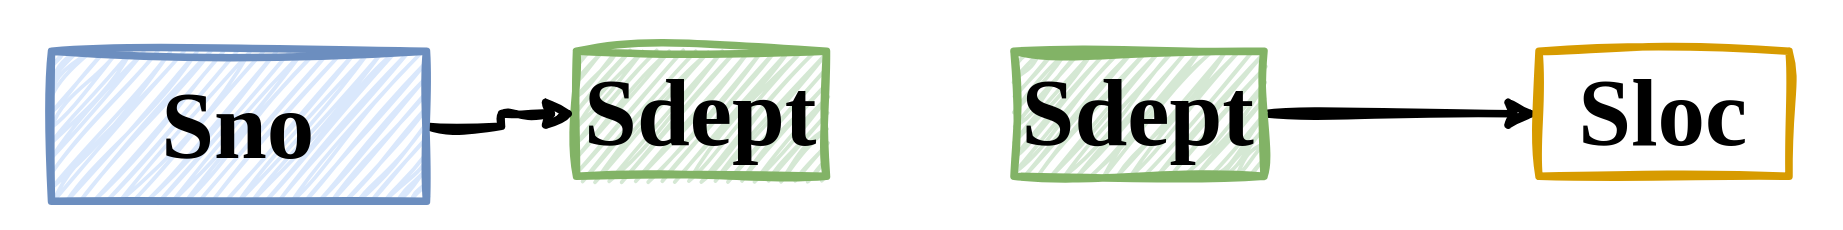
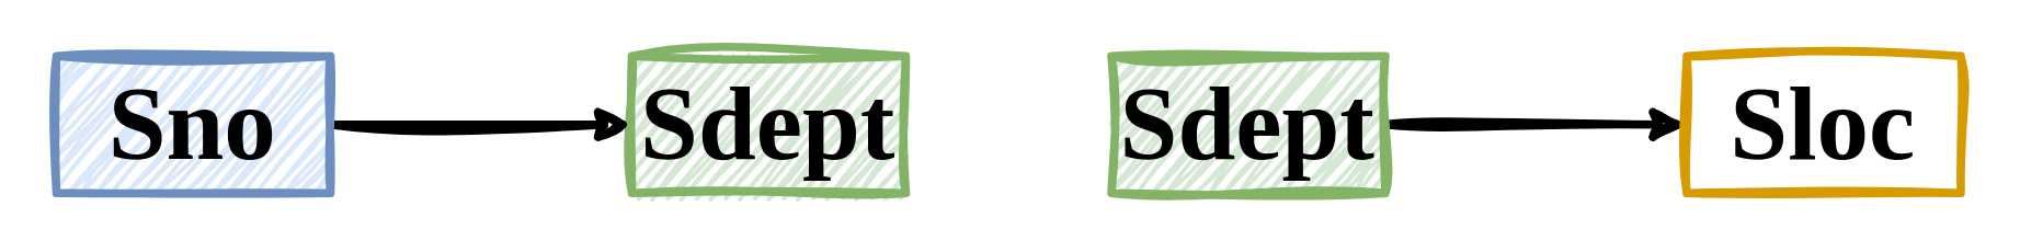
  <mxCell id="0" />
  <mxCell id="1" parent="0" />
  <mxCell id="2" value="&lt;b&gt;&lt;font style=&quot;font-size: 38px;&quot;&gt;Sdept&lt;/font&gt;&lt;/b&gt;" style="rounded=0;whiteSpace=wrap;html=1;sketch=1;hachureGap=4;jiggle=2;curveFitting=1;fontFamily=FZJingLeiS-R-GB;fontSize=28;fillColor=#d5e8d4;strokeWidth=3;strokeColor=#82b366;" vertex="1" parent="1"><mxGeometry x="230" y="20" width="100" height="50" as="geometry" /></mxCell>
  <mxCell id="3" style="edgeStyle=orthogonalEdgeStyle;rounded=0;sketch=1;hachureGap=4;jiggle=2;curveFitting=1;orthogonalLoop=1;jettySize=auto;html=1;exitX=1;exitY=0.5;exitDx=0;exitDy=0;entryX=0;entryY=0.5;entryDx=0;entryDy=0;fontFamily=Architects Daughter;fontSource=https%3A%2F%2Ffonts.googleapis.com%2Fcss%3Ffamily%3DArchitects%2BDaughter;fontSize=16;strokeWidth=3;" edge="1" parent="1" source="4" target="2"><mxGeometry relative="1" as="geometry" /></mxCell>
- <mxCell id="4" value="&lt;b&gt;&lt;font style=&quot;font-size: 38px;&quot;&gt;Sno&lt;/font&gt;&lt;/b&gt;" style="rounded=0;whiteSpace=wrap;html=1;sketch=1;hachureGap=4;jiggle=2;curveFitting=1;fontFamily=FZJingLeiS-R-GB;fontSize=28;fillColor=#dae8fc;strokeWidth=3;strokeColor=#6c8ebf;" vertex="1" parent="1"><mxGeometry x="20" y="20" width="150" height="60" as="geometry" /></mxCell>
+ <mxCell id="4" value="&lt;b&gt;&lt;font style=&quot;font-size: 38px;&quot;&gt;Sno&lt;/font&gt;&lt;/b&gt;" style="rounded=0;whiteSpace=wrap;html=1;sketch=1;hachureGap=4;jiggle=2;curveFitting=1;fontFamily=FZJingLeiS-R-GB;fontSize=28;fillColor=#dae8fc;strokeWidth=3;strokeColor=#6c8ebf;" vertex="1" parent="1"><mxGeometry x="20" y="20" width="100" height="50" as="geometry" /></mxCell>
  <mxCell id="5" style="edgeStyle=orthogonalEdgeStyle;rounded=0;sketch=1;hachureGap=4;jiggle=2;curveFitting=1;orthogonalLoop=1;jettySize=auto;html=1;entryX=0;entryY=0.5;entryDx=0;entryDy=0;fontFamily=Architects Daughter;fontSource=https%3A%2F%2Ffonts.googleapis.com%2Fcss%3Ffamily%3DArchitects%2BDaughter;fontSize=16;strokeWidth=3;" edge="1" parent="1" source="6" target="7"><mxGeometry relative="1" as="geometry" /></mxCell>
  <mxCell id="6" value="&lt;b&gt;&lt;font style=&quot;font-size: 38px;&quot;&gt;Sdept&lt;/font&gt;&lt;/b&gt;" style="rounded=0;whiteSpace=wrap;html=1;sketch=1;hachureGap=4;jiggle=2;curveFitting=1;fontFamily=FZJingLeiS-R-GB;fontSize=28;fillColor=#d5e8d4;strokeWidth=3;strokeColor=#82b366;" vertex="1" parent="1"><mxGeometry x="405" y="20" width="100" height="50" as="geometry" /></mxCell>
  <mxCell id="7" value="&lt;b&gt;&lt;font style=&quot;font-size: 38px;&quot;&gt;Sloc&lt;/font&gt;&lt;/b&gt;" style="rounded=0;whiteSpace=wrap;html=1;sketch=1;hachureGap=4;jiggle=2;curveFitting=1;fontFamily=FZJingLeiS-R-GB;fontSize=28;fillColor=#ffffff;strokeWidth=3;strokeColor=#d79b00;" vertex="1" parent="1"><mxGeometry x="615" y="20" width="100" height="50" as="geometry" /></mxCell>
